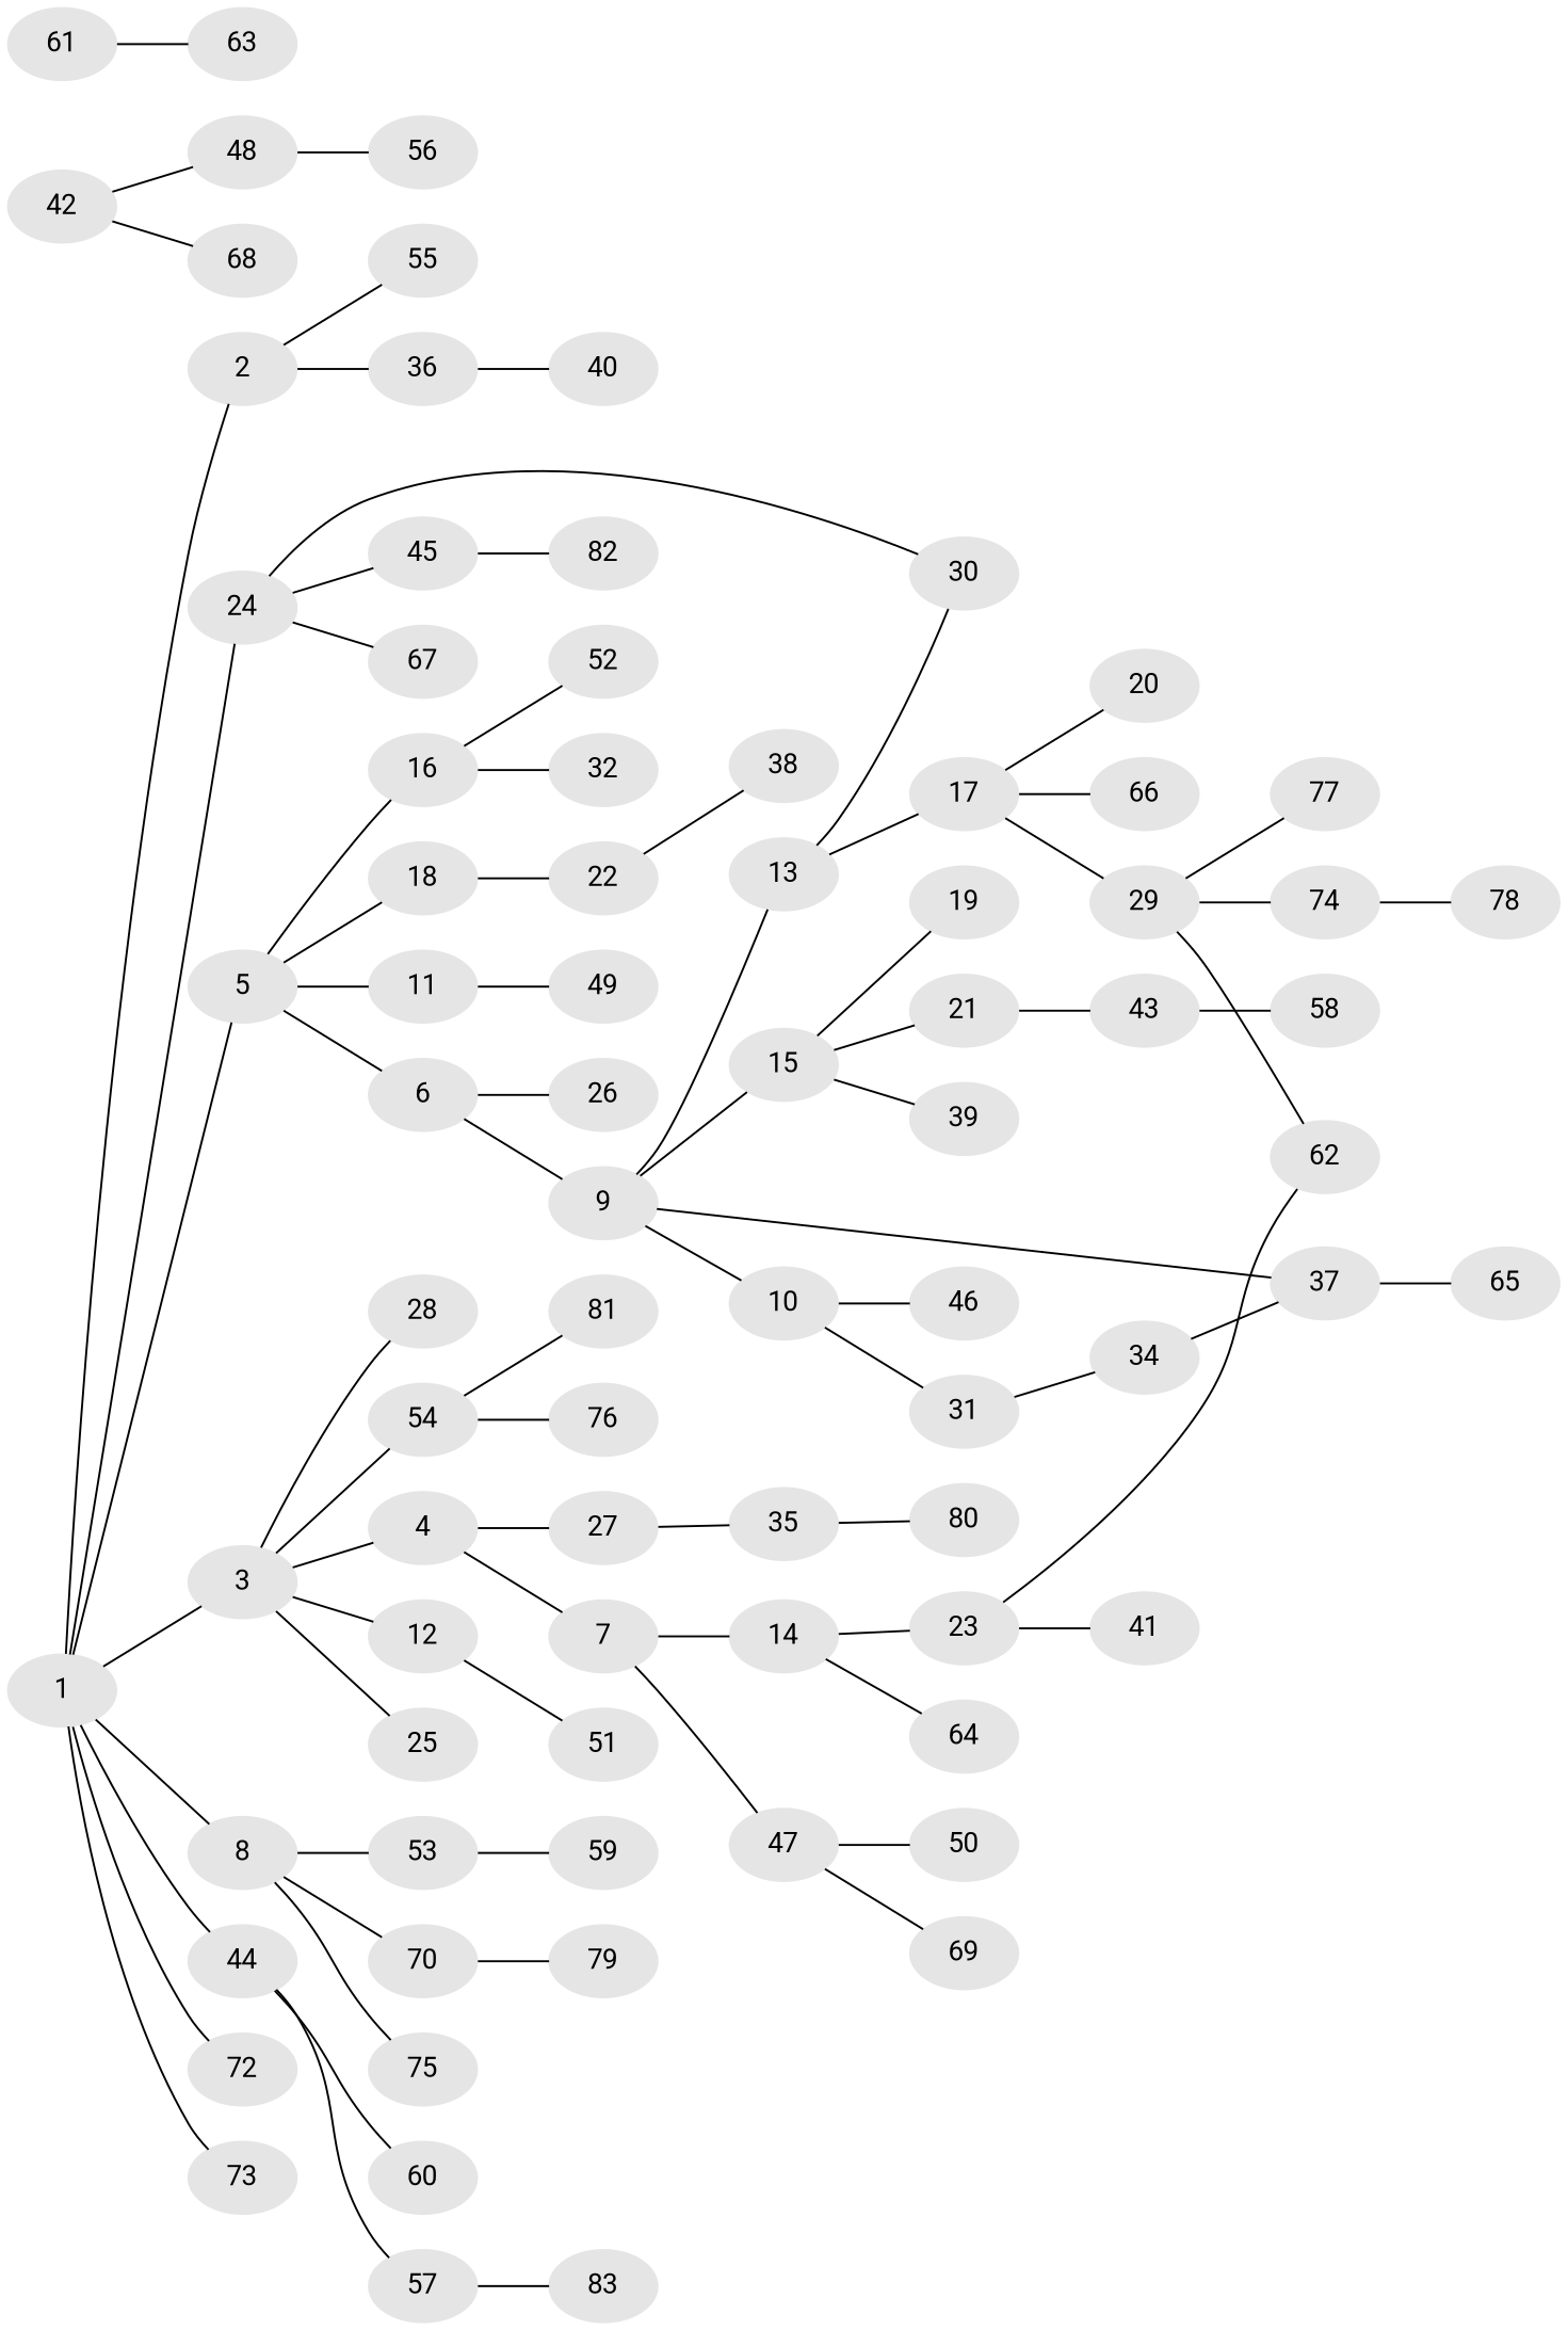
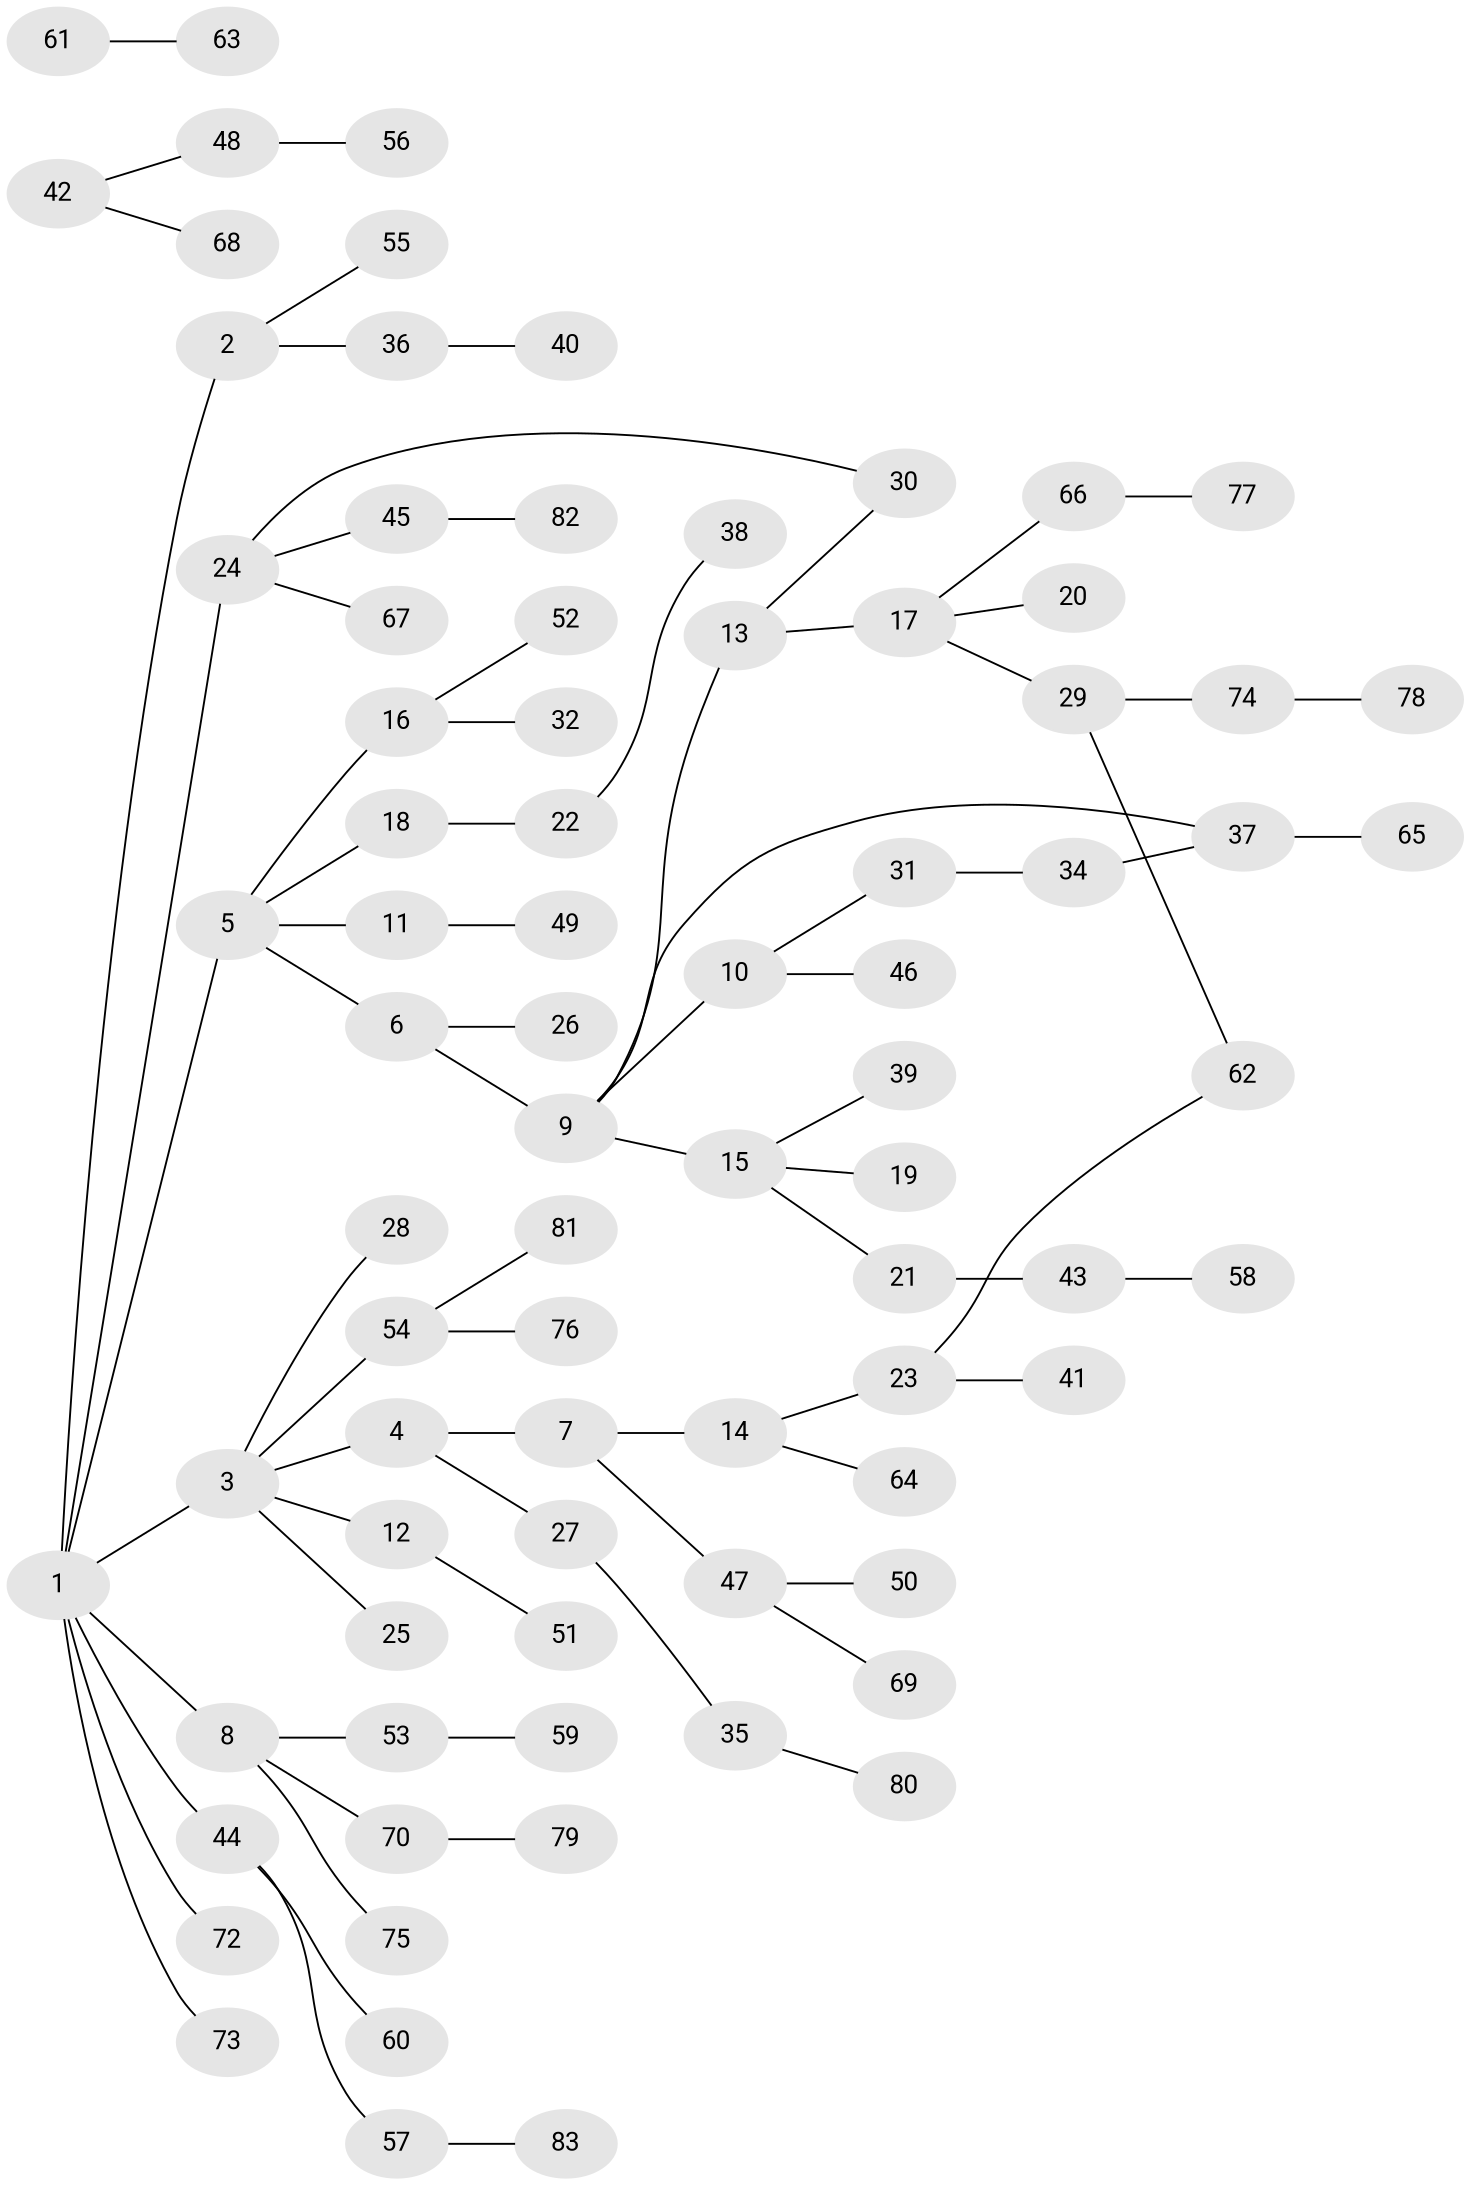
  graph {
    fontname=Roboto
    rankdir=LR
    node [color=gray90 fontname=Roboto style=filled]
    edge [fontname=Roboto]
    1
    2
    3
    5
    8
    24
    44
    72
    73
    36
    55
    4
    12
    25
    28
    54
    6
    11
    16
    18
    53
    70
    75
    30
    45
    67
    57
    60
    40
    7
    27
    51
    76
    81
    14
    47
    35
    9
    26
    49
    32
    52
    22
    10
    13
    15
    37
    23
    64
    50
    69
    59
    79
    31
    46
    17
    19
    21
    39
    65
    34
    20
    29
    66
    41
    62
    43
    74
    77
    38
    58
    82
    80
    78
    42
    48
    68
    61
    63
    56
    83
    1 -- 2
    1 -- 3
    1 -- 5
    1 -- 8
    1 -- 24
    1 -- 44
    1 -- 72
    1 -- 73
    2 -- 36
    2 -- 55
    3 -- 4
    3 -- 12
    3 -- 25
    3 -- 28
    3 -- 54
    5 -- 6
    5 -- 11
    5 -- 16
    5 -- 18
    8 -- 53
    8 -- 70
    8 -- 75
    24 -- 30
    24 -- 45
    24 -- 67
    44 -- 57
    44 -- 60
    36 -- 40
    4 -- 7
    4 -- 27
    12 -- 51
    54 -- 76
    54 -- 81
    6 -- 9
    6 -- 26
    11 -- 49
    16 -- 32
    16 -- 52
    18 -- 22
    53 -- 59
    70 -- 79
    45 -- 82
    57 -- 83
    7 -- 14
    7 -- 47
    27 -- 35
    14 -- 23
    14 -- 64
    47 -- 50
    47 -- 69
    35 -- 80
    9 -- 10
    9 -- 13
    9 -- 15
    9 -- 37
    22 -- 38
    10 -- 31
    10 -- 46
    13 -- 30
    13 -- 17
    15 -- 19
    15 -- 21
    15 -- 39
    37 -- 65
    23 -- 41
    23 -- 62
    31 -- 34
    17 -- 20
    17 -- 29
    17 -- 66
    21 -- 43
    34 -- 37
    29 -- 62
    29 -- 74
-   29 -- 77
+   66 -- 77
    43 -- 58
    74 -- 78
    42 -- 48
    42 -- 68
    48 -- 56
    61 -- 63
  }
